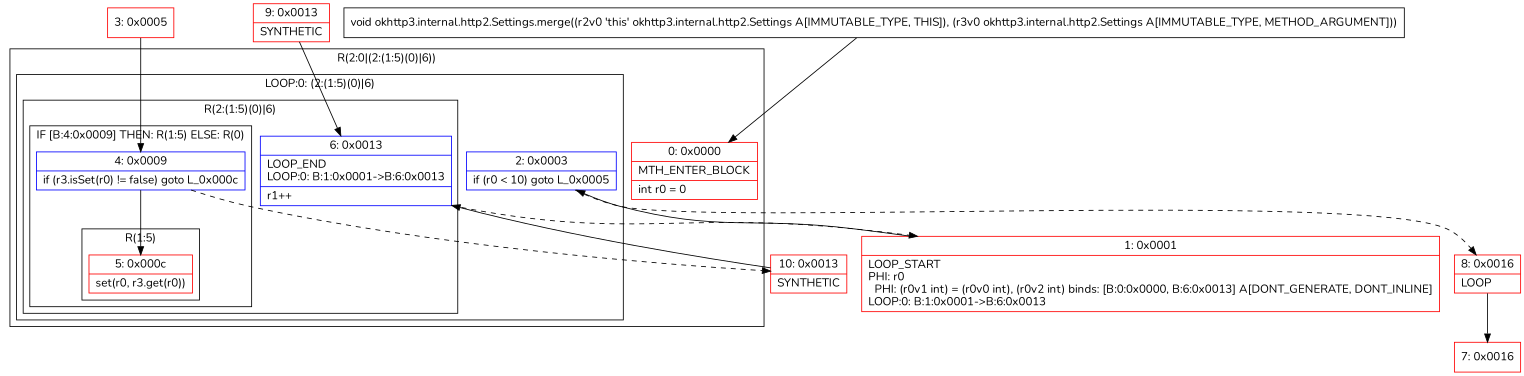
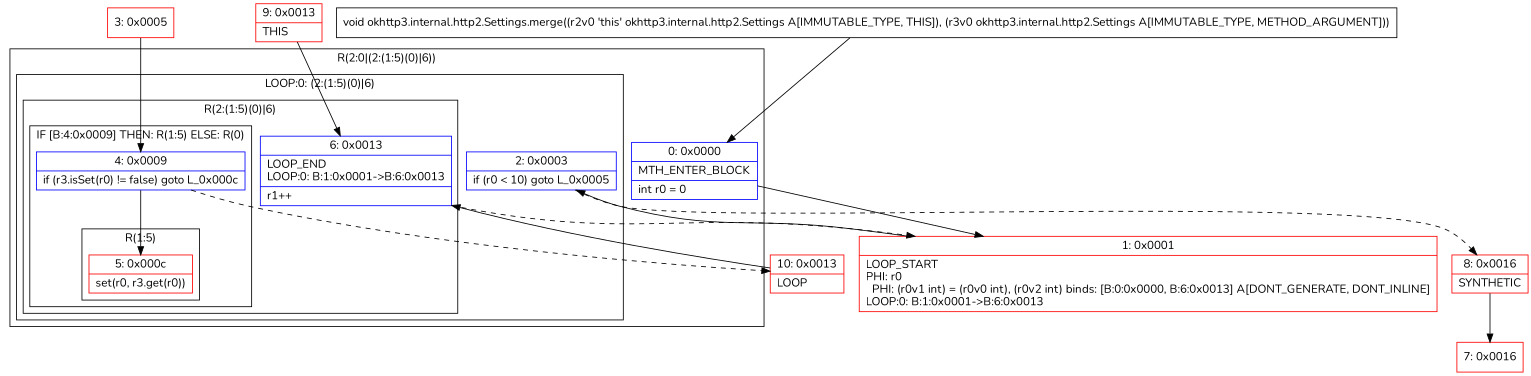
  digraph {
    fontname=Nunito
    node [color=red fontname=Nunito shape=record]
    edge [fontname=Nunito]
    n1 [label="{5\:\ 0x000c|set(r0, r3.get(r0))\l}"]
    n2 [color=blue label="{4\:\ 0x0009|if (r3.isSet(r0) != false) goto L_0x000c\l}"]
    n3 [color=blue label="{6\:\ 0x0013|LOOP_END\lLOOP:0: B:1:0x0001\-\>B:6:0x0013\l|r1++\l}"]
    n4 [color=blue label="{2\:\ 0x0003|if (r0 \< 10) goto L_0x0005\l}"]
-   n5 [label="{0\:\ 0x0000|MTH_ENTER_BLOCK\l|int r0 = 0\l}"]
-   n6 [label="{10\:\ 0x0013|SYNTHETIC\l}"]
+   n5 [color=blue label="{0\:\ 0x0000|MTH_ENTER_BLOCK\l|int r0 = 0\l}"]
+   n6 [label="{10\:\ 0x0013|LOOP\l}"]
    n7 [label="{1\:\ 0x0001|LOOP_START\lPHI: r0 \l  PHI: (r0v1 int) = (r0v0 int), (r0v2 int) binds: [B:0:0x0000, B:6:0x0013] A[DONT_GENERATE, DONT_INLINE]\lLOOP:0: B:1:0x0001\-\>B:6:0x0013\l}"]
-   n8 [label="{8\:\ 0x0016|LOOP\l}"]
+   n8 [label="{8\:\ 0x0016|SYNTHETIC\l}"]
    n9 [label="{3\:\ 0x0005}"]
    n10 [label="{7\:\ 0x0016}"]
-   n11 [label="{9\:\ 0x0013|SYNTHETIC\l}"]
+   n11 [label="{9\:\ 0x0013|THIS\l}"]
    n12 [label="{void okhttp3.internal.http2.Settings.merge((r2v0 'this' okhttp3.internal.http2.Settings A[IMMUTABLE_TYPE, THIS]), (r3v0 okhttp3.internal.http2.Settings A[IMMUTABLE_TYPE, METHOD_ARGUMENT])) }" color=""]
    subgraph cluster_1 {
      label="R(2:0|(2:(1:5)(0)|6))"
      n5
      subgraph cluster_2 {
        label="LOOP:0: (2:(1:5)(0)|6)"
        n4
        subgraph cluster_3 {
          label="R(2:(1:5)(0)|6)"
          n3
          subgraph cluster_4 {
            label="IF [B:4:0x0009] THEN: R(1:5) ELSE: R(0)"
            n2
            subgraph cluster_5 {
              label="R(1:5)"
              n1
            }
            subgraph cluster_6 {
              label="R(0)"
            }
          }
        }
      }
    }
    n2 -> n1
    n2 -> n6 [style=dashed]
    n3 -> n7 [style=dashed]
    n4 -> n8 [style=dashed]
+   n5 -> n7
    n6 -> n3
    n7 -> n4
    n8 -> n10
    n9 -> n2
    n11 -> n3
    n12 -> n5
  }
